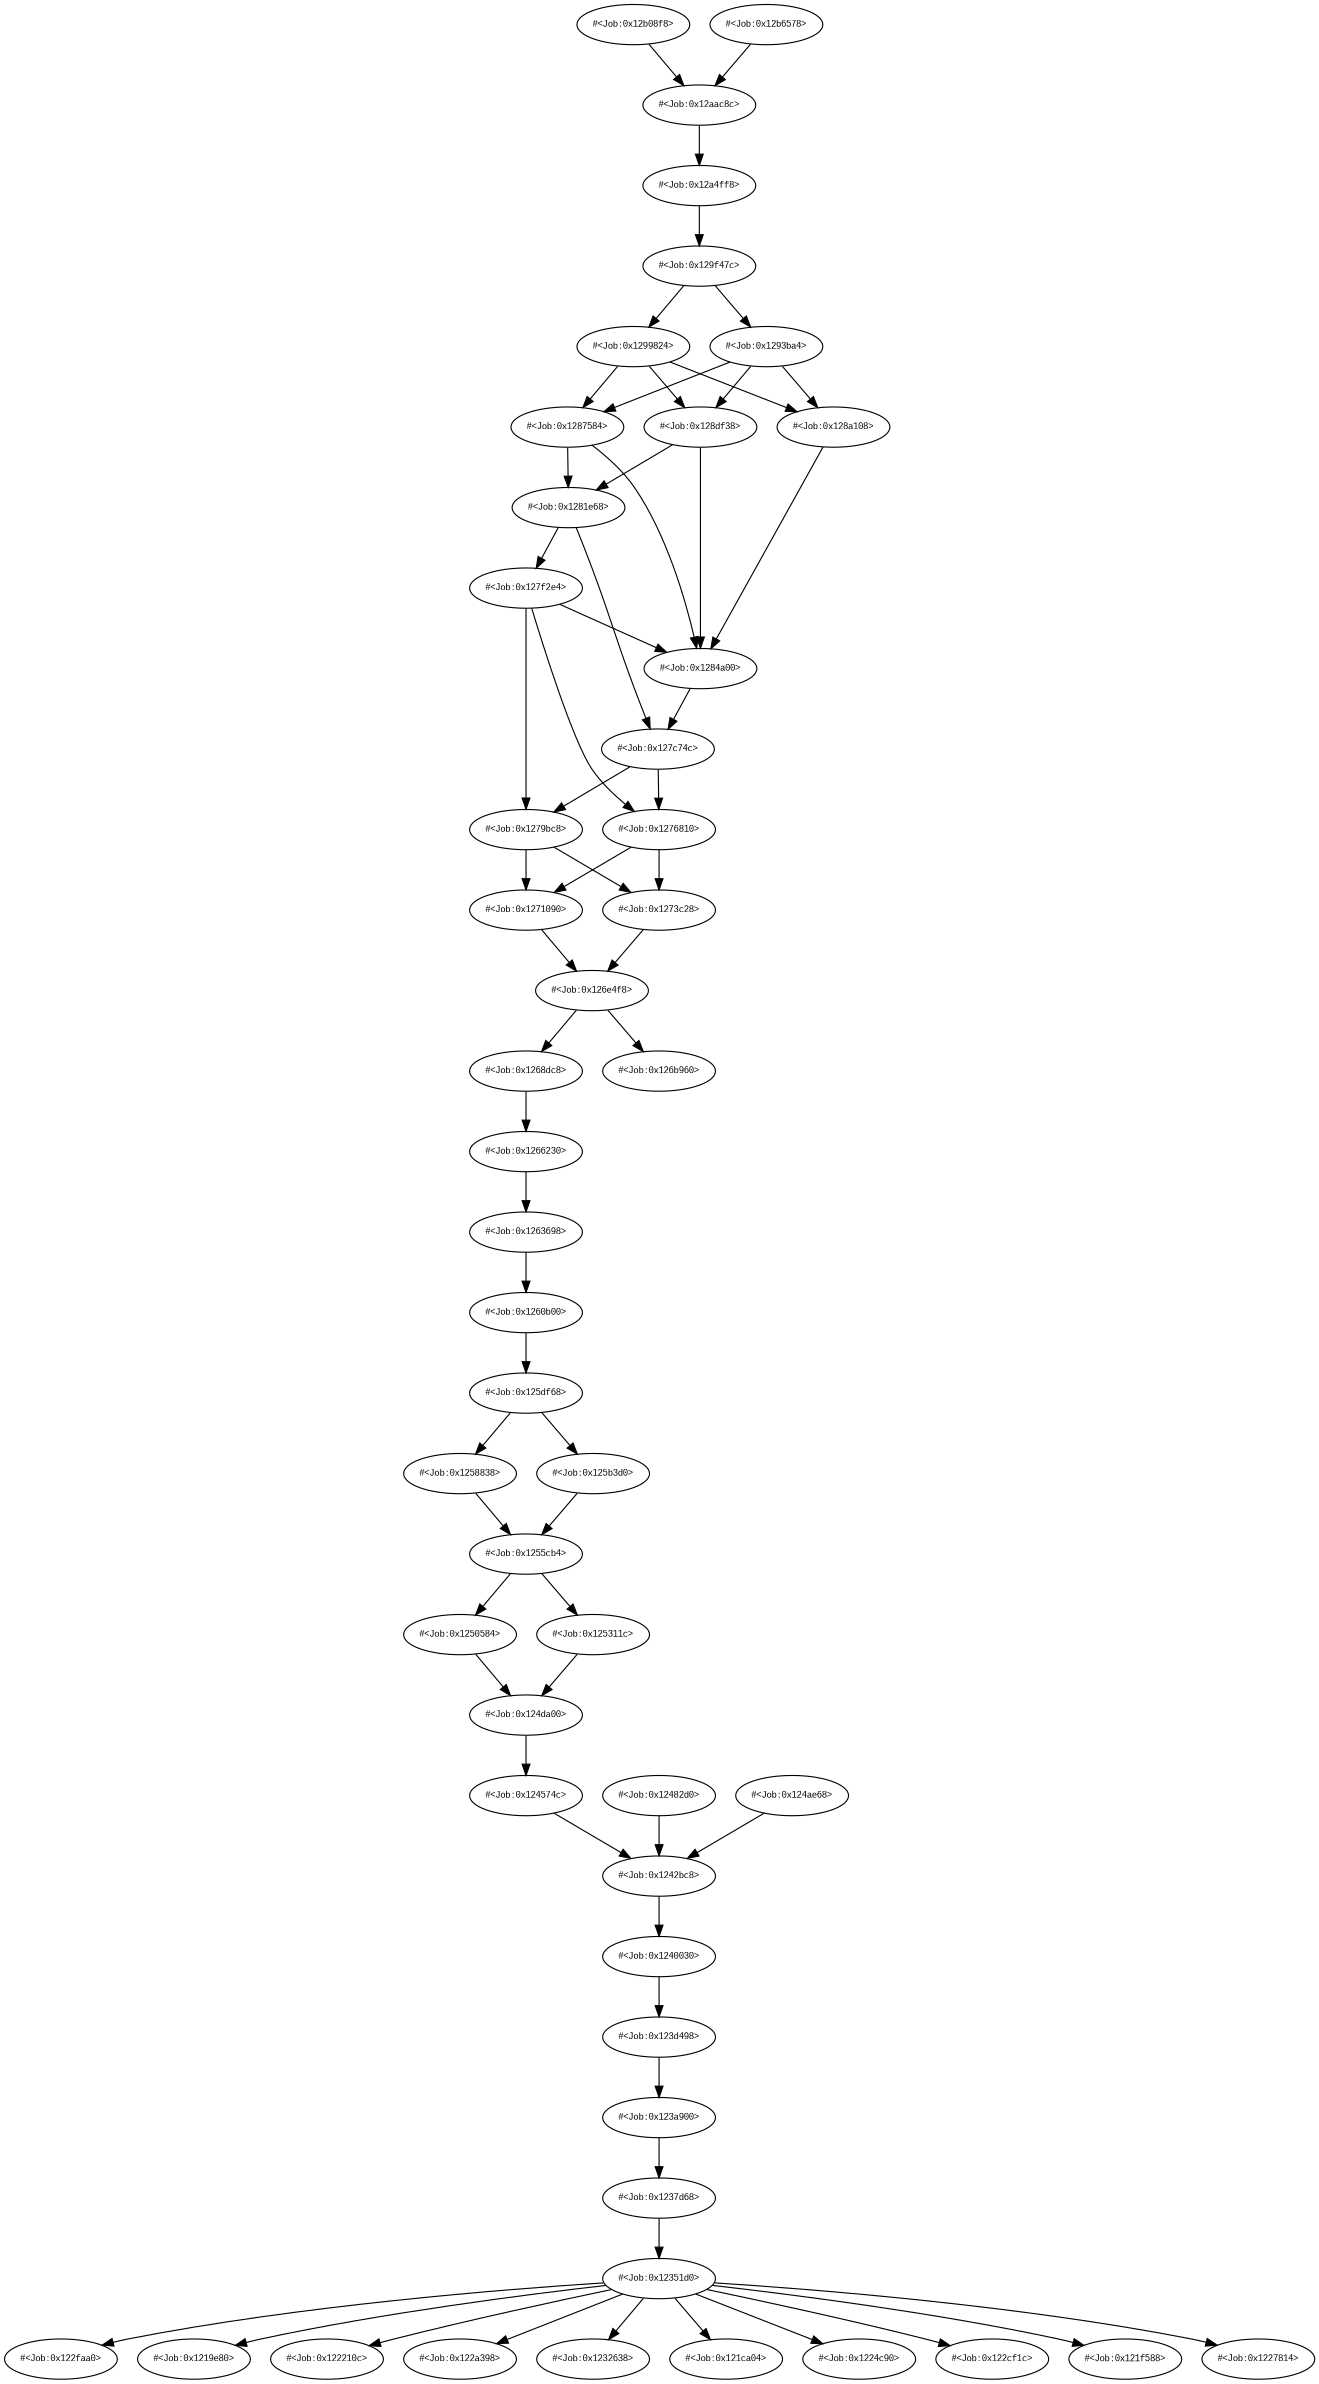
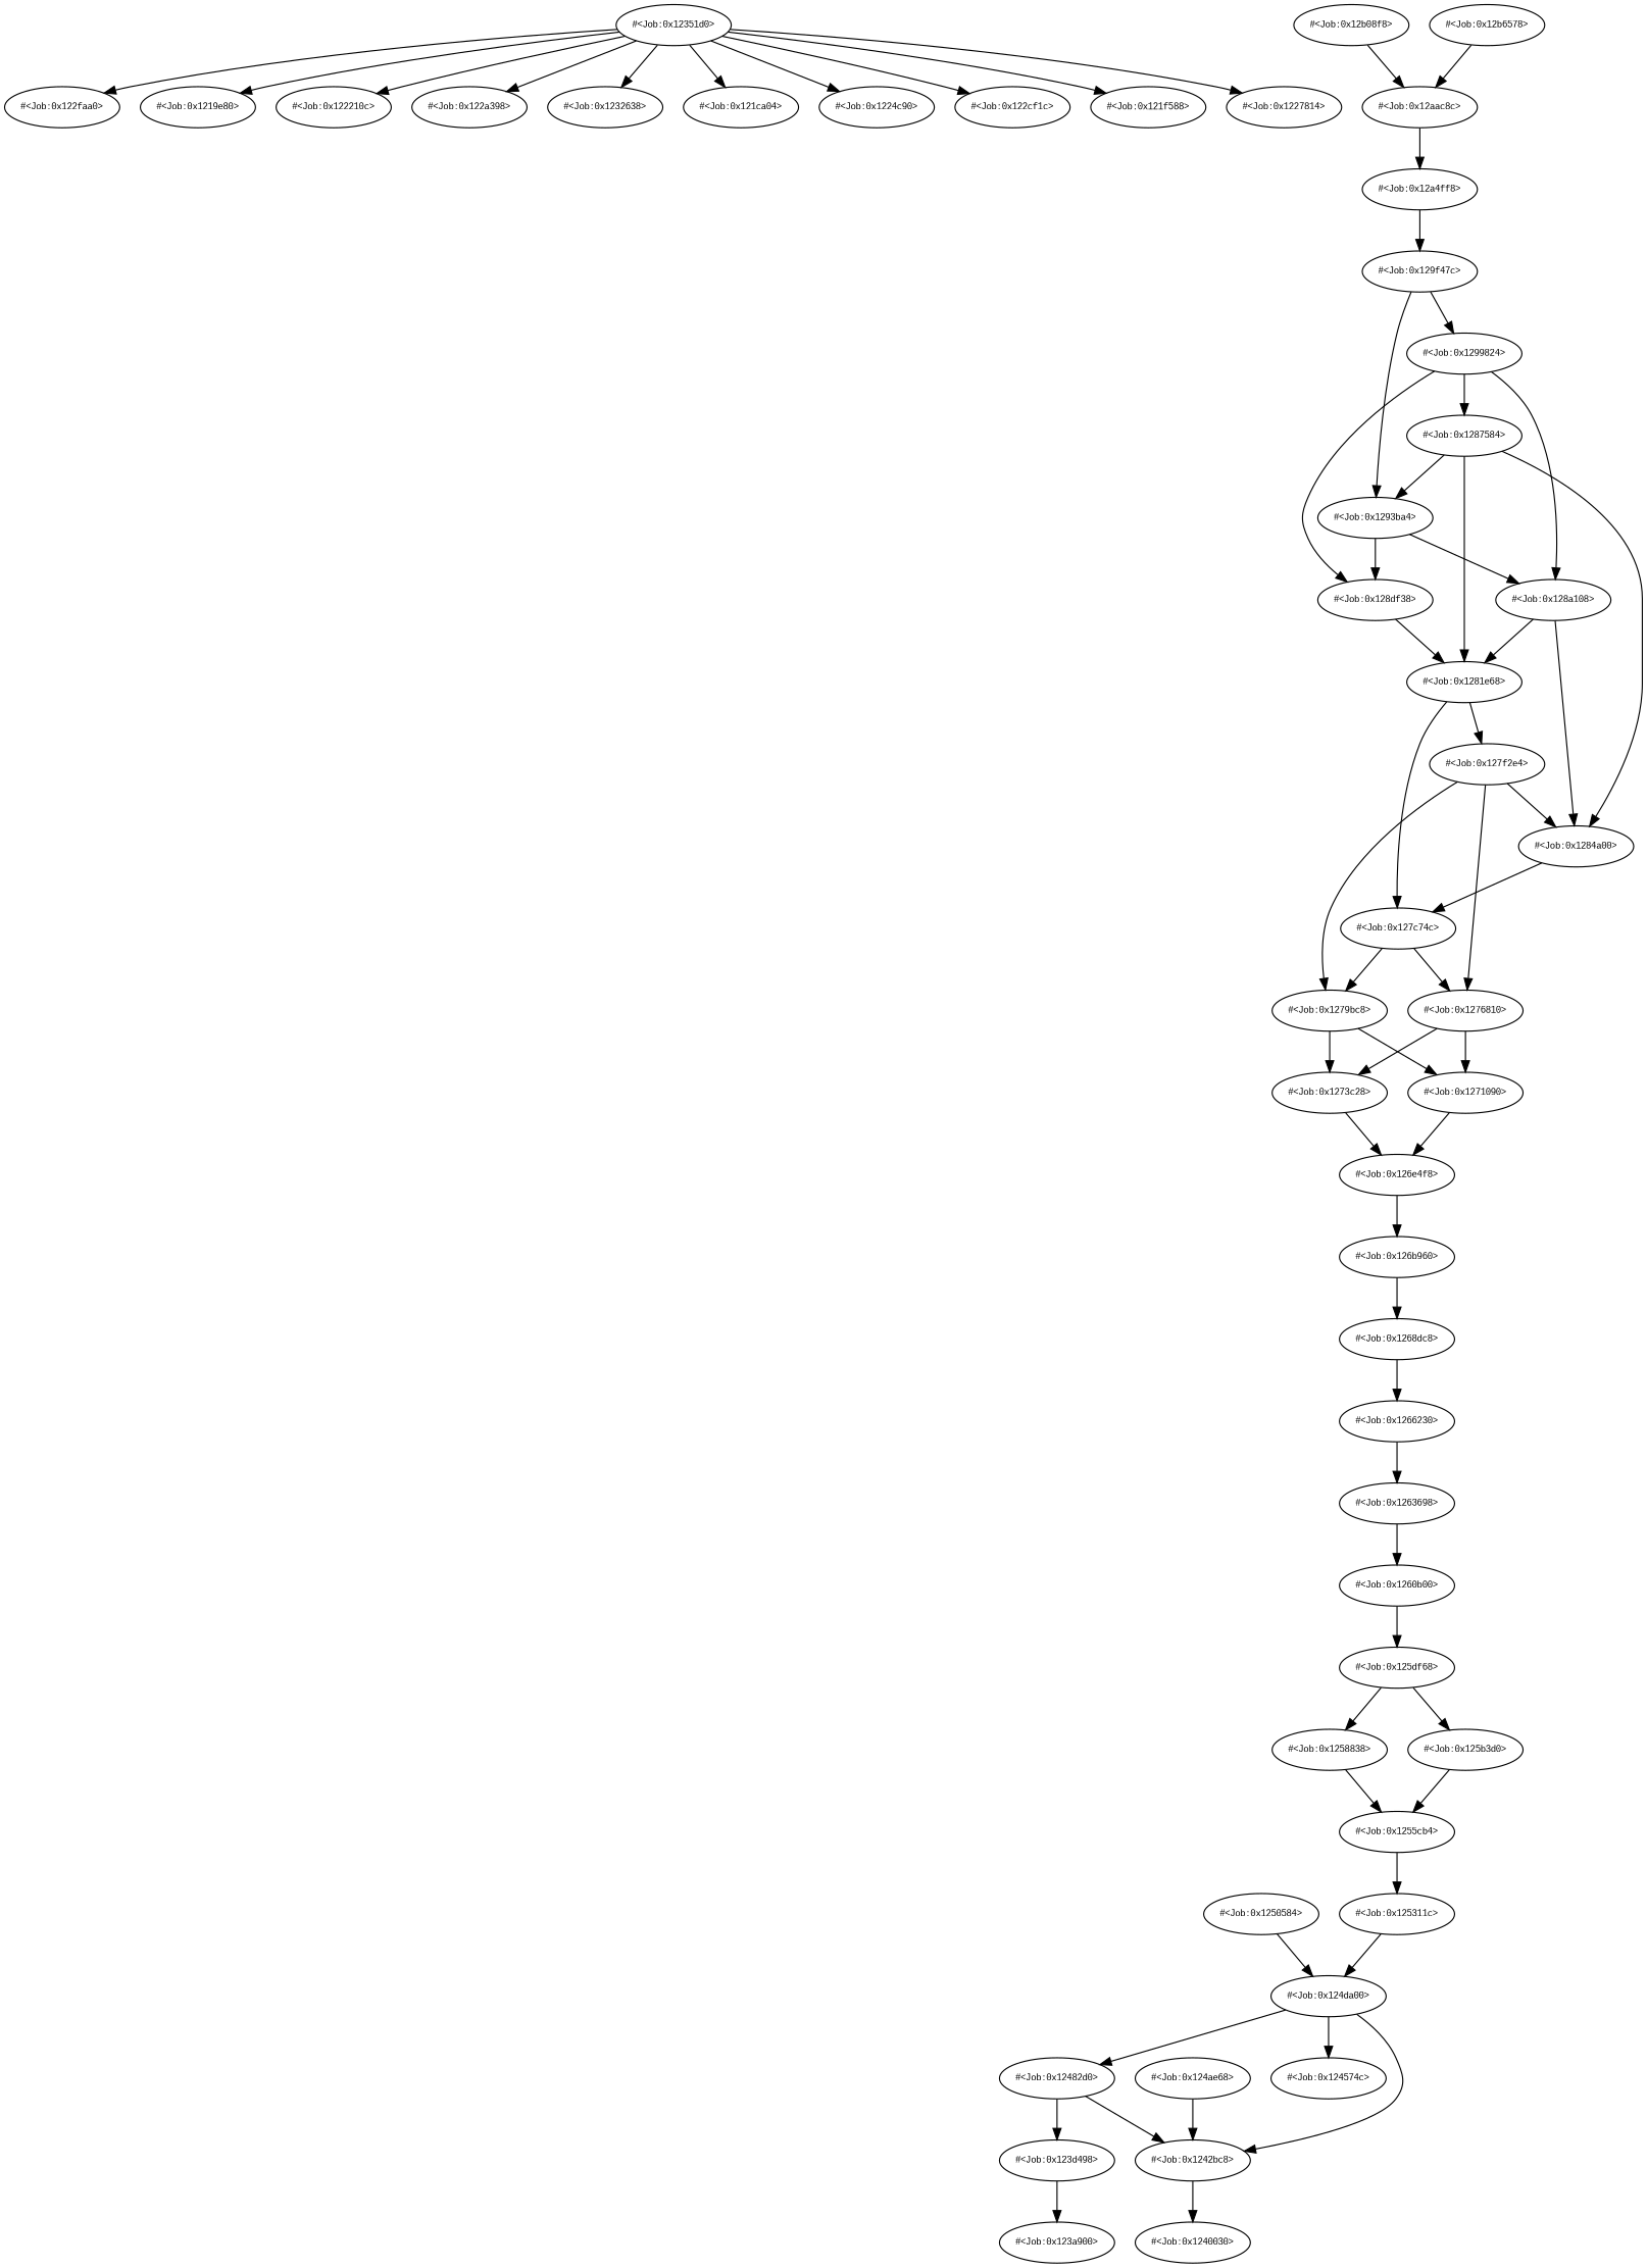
  digraph {
    fontname="Liberation Mono"
    node [fontname="Liberation Mono" fontsize=8]
    edge [fontname="Liberation Mono" fontsize=8]
    n1 [label="#<Job:0x122faa0>"]
    n2 [label="#<Job:0x125df68>"]
    n3 [label="#<Job:0x1258838>"]
    n4 [label="#<Job:0x125b3d0>"]
    n5 [label="#<Job:0x1255cb4>"]
    n6 [label="#<Job:0x1293ba4>"]
    n7 [label="#<Job:0x1287584>"]
    n8 [label="#<Job:0x128df38>"]
    n9 [label="#<Job:0x128a108>"]
    n10 [label="#<Job:0x1284a00>"]
    n11 [label="#<Job:0x1281e68>"]
    n12 [label="#<Job:0x1219e80>"]
    n13 [label="#<Job:0x123a900>"]
-   n14 [label="#<Job:0x1237d68>"]
    n15 [label="#<Job:0x12351d0>"]
    n16 [label="#<Job:0x1250584>"]
    n17 [label="#<Job:0x125311c>"]
    n18 [label="#<Job:0x124da00>"]
    n19 [label="#<Job:0x1268dc8>"]
    n20 [label="#<Job:0x1266230>"]
    n21 [label="#<Job:0x1263698>"]
    n22 [label="#<Job:0x1276810>"]
    n23 [label="#<Job:0x1273c28>"]
    n24 [label="#<Job:0x1271090>"]
    n25 [label="#<Job:0x126e4f8>"]
    n26 [label="#<Job:0x122210c>"]
    n27 [label="#<Job:0x124574c>"]
    n28 [label="#<Job:0x12482d0>"]
    n29 [label="#<Job:0x1242bc8>"]
    n30 [label="#<Job:0x124ae68>"]
    n31 [label="#<Job:0x126b960>"]
    n32 [label="#<Job:0x127c74c>"]
    n33 [label="#<Job:0x1279bc8>"]
    n34 [label="#<Job:0x127f2e4>"]
    n35 [label="#<Job:0x12b08f8>"]
    n36 [label="#<Job:0x12aac8c>"]
    n37 [label="#<Job:0x12a4ff8>"]
    n38 [label="#<Job:0x122a398>"]
    n39 [label="#<Job:0x1232638>"]
    n40 [label="#<Job:0x1240030>"]
    n41 [label="#<Job:0x1260b00>"]
    n42 [label="#<Job:0x123d498>"]
    n43 [label="#<Job:0x1299824>"]
    n44 [label="#<Job:0x121ca04>"]
    n45 [label="#<Job:0x129f47c>"]
    n46 [label="#<Job:0x1224c90>"]
    n47 [label="#<Job:0x122cf1c>"]
    n48 [label="#<Job:0x121f588>"]
    n49 [label="#<Job:0x1227814>"]
    n50 [label="#<Job:0x12b6578>"]
    n2 -> n3
    n2 -> n4
    n3 -> n5
    n4 -> n5
-   n5 -> n16
    n5 -> n17
-   n6 -> n7
+   n7 -> n6
    n6 -> n8
    n6 -> n9
    n7 -> n10
    n7 -> n11
-   n8 -> n10
    n8 -> n11
    n9 -> n10
+   n9 -> n11
    n10 -> n32
    n11 -> n32
    n11 -> n34
-   n13 -> n14
-   n14 -> n15
    n15 -> n1
    n15 -> n12
    n15 -> n26
    n15 -> n38
    n15 -> n39
    n15 -> n44
    n15 -> n46
    n15 -> n47
    n15 -> n48
    n15 -> n49
    n16 -> n18
    n17 -> n18
    n18 -> n27
+   n18 -> n28
    n19 -> n20
    n20 -> n21
    n21 -> n41
    n22 -> n23
    n22 -> n24
    n23 -> n25
    n24 -> n25
    n25 -> n31
-   n27 -> n29
+   n18 -> n29
    n28 -> n29
    n29 -> n40
    n30 -> n29
-   n25 -> n19
+   n31 -> n19
    n32 -> n22
    n32 -> n33
    n33 -> n23
    n33 -> n24
    n34 -> n10
    n34 -> n22
    n34 -> n33
    n35 -> n36
    n36 -> n37
    n37 -> n45
-   n40 -> n42
+   n28 -> n42
    n41 -> n2
    n42 -> n13
    n43 -> n7
    n43 -> n8
    n43 -> n9
    n45 -> n6
    n45 -> n43
    n50 -> n36
  }
